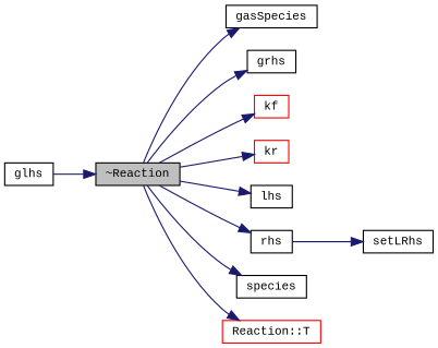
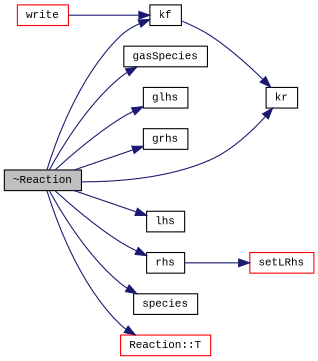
  digraph {
    fontname="Liberation Mono"
    rankdir=LR
    node [color=black fontname="Liberation Mono" fontsize=10 shape=record]
    edge [color=midnightblue fontname="Liberation Mono" fontsize=10 labelfontname=Helvetica labelfontsize=10 style=solid]
    n1 [fillcolor=grey75 fontcolor=black height=0.2 label="~Reaction" style=filled width=0.4]
    n2 [height=0.2 label=gasSpecies width=0.4]
    n3 [height=0.2 label=glhs width=0.4]
    n4 [height=0.2 label=grhs width=0.4]
-   n5 [color=red height=0.2 label=kf width=0.4]
-   n6 [color=red height=0.2 label=kr width=0.4]
+   n5 [height=0.2 label=kf width=0.4]
+   n6 [height=0.2 label=kr width=0.4]
    n7 [height=0.2 label=lhs width=0.4]
    n8 [height=0.2 label=rhs width=0.4]
    n9 [height=0.2 label=species width=0.4]
    n10 [color=red height=0.2 label="Reaction::T" width=0.4]
-   n11 [height=0.2 label=setLRhs width=0.4]
+   n11 [color=red height=0.2 label=setLRhs width=0.4]
+   n12 [color=red height=0.2 label=write width=0.4]
    n1 -> n2
-   n3 -> n1
+   n1 -> n3
    n1 -> n4
    n1 -> n5
    n1 -> n6
    n1 -> n7
    n1 -> n8
    n1 -> n9
    n1 -> n10
+   n5 -> n6
    n8 -> n11
+   n12 -> n5
  }
